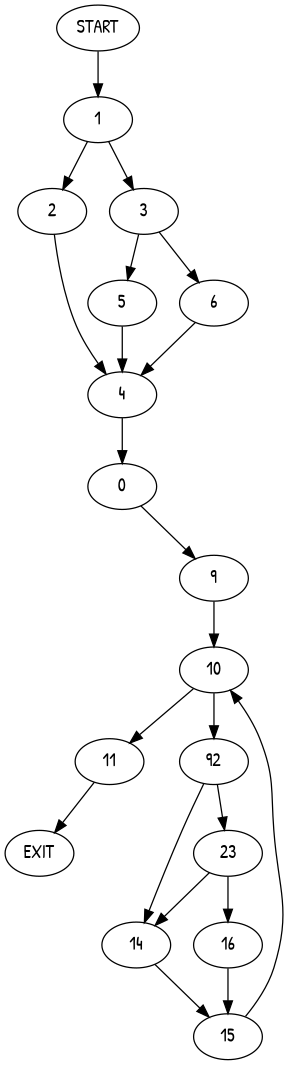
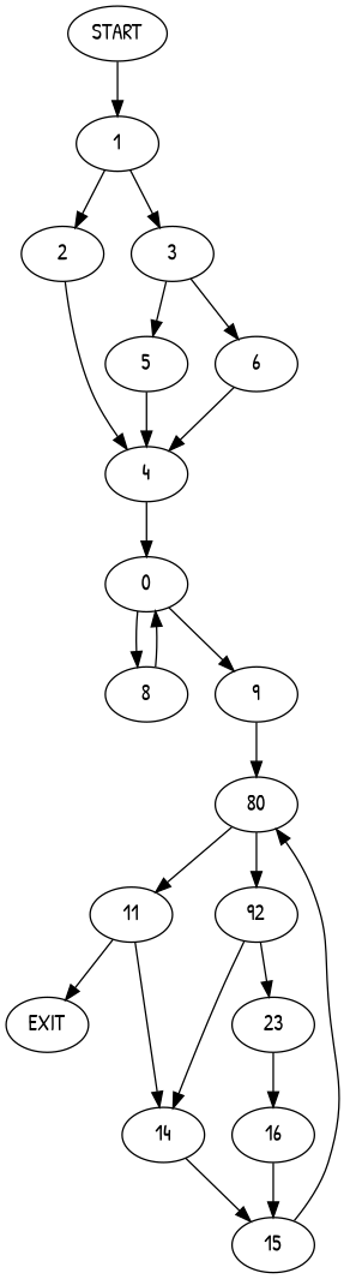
  digraph {
    fontname="Patrick Hand"
    node [fontname="Patrick Hand"]
    edge [fontname="Patrick Hand"]
    n1 [label=START]
    1
    2
    3
    n5 [label=EXIT]
    4
    5
    6
    n9 [label=0]
+   8
    9
-   10
+   10 [label=80]
    11
    n14 [label=92]
    n15 [label=23]
    14
    16
    15
    n1 -> 1
    1 -> 2
    1 -> 3
    2 -> 4
    3 -> 5
    3 -> 6
    4 -> n9
    5 -> 4
    6 -> 4
+   n9 -> 8
    n9 -> 9
+   8 -> n9
    9 -> 10
    10 -> 11
    10 -> n14
    11 -> n5
    n14 -> n15
    n14 -> 14
-   n15 -> 14
+   11 -> 14
    n15 -> 16
    14 -> 15
    16 -> 15
    15 -> 10
  }
